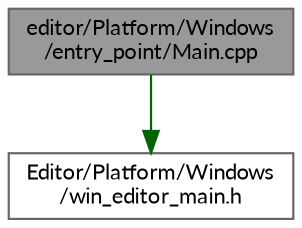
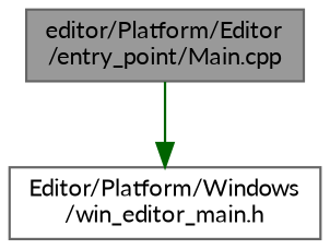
  digraph {
    fontname=Lato
    node [fontname=Lato fontsize=10 shape=box style=filled]
-   n1 [color=gray40 fillcolor=grey60 fontcolor=black height=0.2 label="editor/Platform/Windows\l/entry_point/Main.cpp" width=0.4]
+   n1 [color=gray40 fillcolor=grey60 fontcolor=black height=0.2 label="editor/Platform/Editor\l/entry_point/Main.cpp" width=0.4]
    n2 [color=grey40 fillcolor=white height=0.2 label="Editor/Platform/Windows\l/win_editor_main.h" width=0.4]
    n1 -> n2 [color=darkgreen fontname=Lato fontsize=10 labelfontname=Helvetica labelfontsize=10 style=solid]
  }
